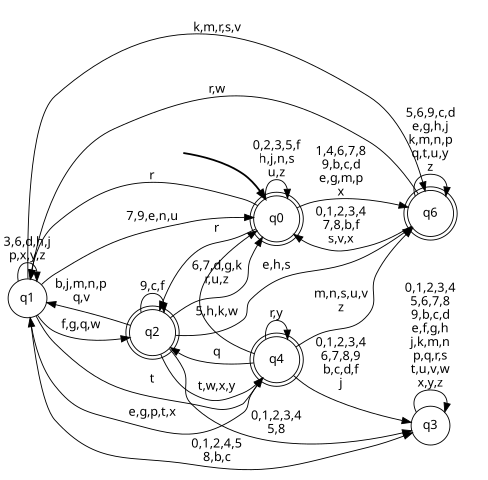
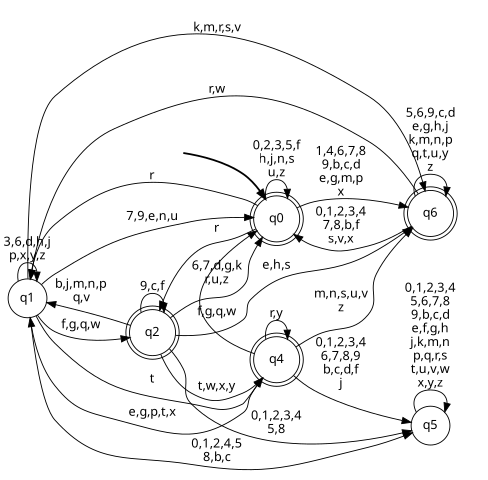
  digraph {
    fontname="Noto Sans"
    rankdir=LR
    node [fontname="Noto Sans" shape=doublecircle style="rounded,filled" color=black fillcolor=white]
    edge [fontname="Noto Sans"]
    __start0 [height=0 shape=none style=invis width=0 color="" fillcolor=""]
    n2 [label=q0]
    n3 [label=q1 shape=circle style=filled]
    n4 [label=q2]
    n5 [label=q6]
    n6 [label=q4]
-   n7 [label=q3 shape=circle style=filled]
+   n7 [label=q5 shape=circle style=filled]
    subgraph cluster_1 {
      nodesep=0.15
      ranksep=0.15
      style=invis
      __start0
      n2
    }
    __start0 -> n2 [penwidth=2]
    n2 -> n2 [label="0,2,3,5,f\nh,j,n,s\nu,z"]
    n2 -> n3 [label=r]
    n2 -> n4 [label=r]
    n2 -> n5 [label="1,4,6,7,8\n9,b,c,d\ne,g,m,p\nx"]
    n3 -> n2 [label="7,9,e,n,u"]
    n3 -> n3 [label="3,6,d,h,j\np,x,y,z"]
    n3 -> n4 [label="f,g,q,w"]
    n3 -> n5 [label="k,m,r,s,v"]
    n3 -> n6 [label=t]
    n3 -> n7 [label="0,1,2,4,5\n8,b,c"]
    n4 -> n2 [label="6,7,d,g,k\nr,u,z"]
    n4 -> n3 [label="b,j,m,n,p\nq,v"]
    n4 -> n4 [label="9,c,f"]
    n4 -> n5 [label="e,h,s"]
    n4 -> n6 [label="t,w,x,y"]
    n4 -> n7 [label="0,1,2,3,4\n5,8"]
    n5 -> n2 [label="0,1,2,3,4\n7,8,b,f\ns,v,x"]
    n5 -> n3 [label="r,w"]
    n5 -> n5 [label="5,6,9,c,d\ne,g,h,j\nk,m,n,p\nq,t,u,y\nz"]
-   n6 -> n2 [label="5,h,k,w"]
+   n6 -> n2 [label="f,g,q,w"]
    n6 -> n3 [label="e,g,p,t,x"]
-   n6 -> n4 [label=q]
    n6 -> n5 [label="m,n,s,u,v\nz"]
    n6 -> n6 [label="r,y"]
    n6 -> n7 [label="0,1,2,3,4\n6,7,8,9\nb,c,d,f\nj"]
    n7 -> n7 [label="0,1,2,3,4\n5,6,7,8\n9,b,c,d\ne,f,g,h\nj,k,m,n\np,q,r,s\nt,u,v,w\nx,y,z"]
  }
